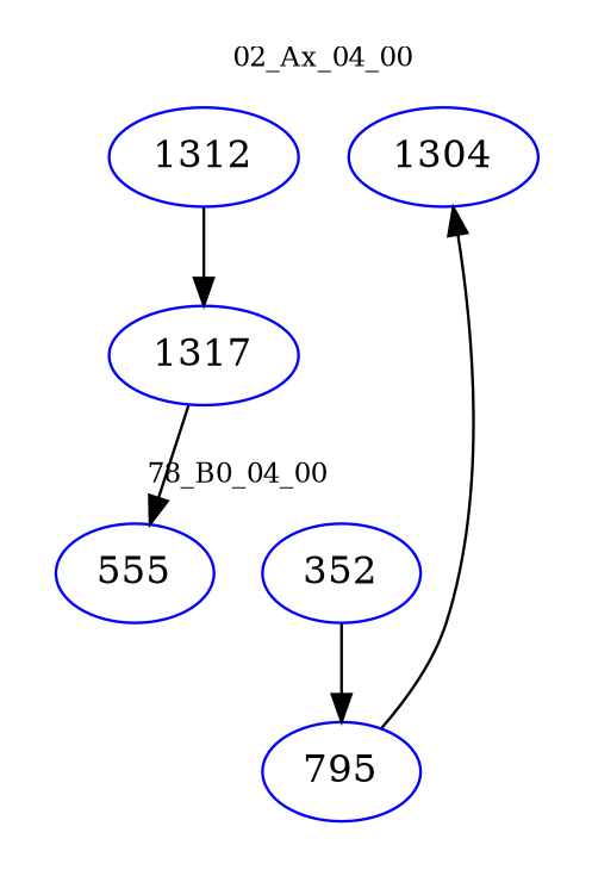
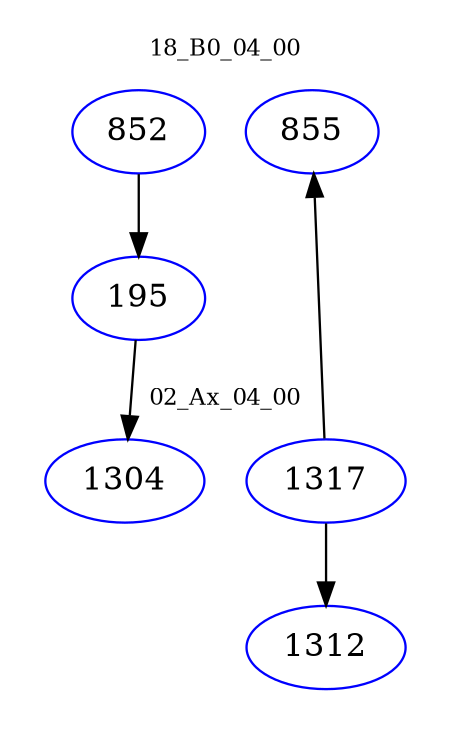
  digraph {
    node [color=blue]
    edge [color=black]
    n1 [label=1312]
    n2 [label=1304]
    n3 [label=1317]
-   n4 [label=352]
-   n5 [label=795]
-   n6 [label=555]
+   n4 [label=852]
+   n5 [label=195]
+   n6 [label=855]
    subgraph cluster_1 {
      color=white
      fontsize=10
      label="02_Ax_04_00"
      n1
      n2
      n3
    }
    subgraph cluster_2 {
      color=white
      fontsize=10
-     label="78_B0_04_00"
+     label="18_B0_04_00"
      n4
      n5
      n6
    }
-   n1 -> n3
+   n3 -> n1
    n3 -> n6
    n4 -> n5
    n5 -> n2
  }
